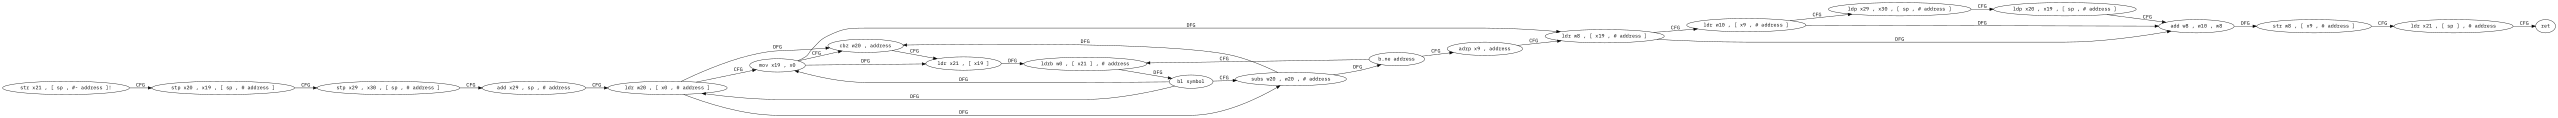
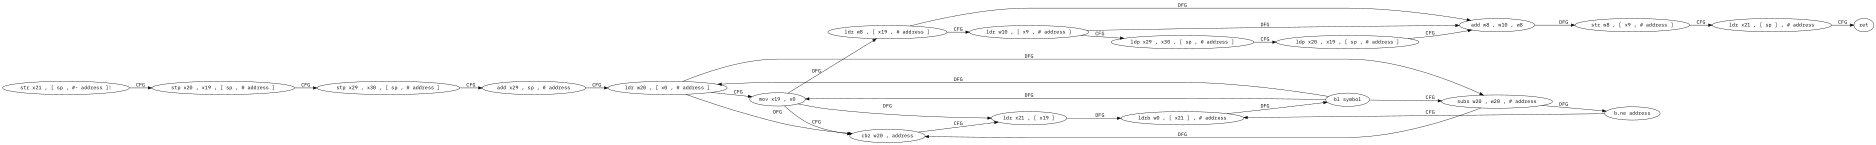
  digraph {
    fontname="IBM Plex Mono"
    rankdir=LR
    node [fontname="IBM Plex Mono"]
    edge [fontname="IBM Plex Mono"]
    n1 [label="str x21 , [ sp , #- address ]!"]
    n2 [label="stp x20 , x19 , [ sp , # address ]"]
    n3 [label="stp x29 , x30 , [ sp , # address ]"]
    n4 [label="add x29 , sp , # address"]
    n5 [label="ldr w20 , [ x0 , # address ]"]
    n6 [label="mov x19 , x0"]
    n7 [label="cbz w20 , address"]
    n8 [label="subs w20 , w20 , # address"]
    n9 [label="ldr x21 , [ x19 ]"]
    n10 [label="ldr w8 , [ x19 , # address ]"]
    n11 [label="b.ne address"]
    n12 [label="ldrb w0 , [ x21 ] , # address"]
    n13 [label="ldr w10 , [ x9 , # address ]"]
    n14 [label="add w8 , w10 , w8"]
-   n15 [label="adrp x9 , address"]
    n16 [label="bl symbol"]
    n17 [label="ldp x29 , x30 , [ sp , # address ]"]
    n18 [label="str w8 , [ x9 , # address ]"]
    n19 [label="ldp x20 , x19 , [ sp , # address ]"]
    n20 [label="ldr x21 , [ sp ] , # address"]
    n21 [label=ret]
    n1 -> n2 [label=CFG]
    n2 -> n3 [label=CFG]
    n3 -> n4 [label=CFG]
    n4 -> n5 [label=CFG]
    n5 -> n6 [label=CFG]
    n5 -> n7 [label=DFG]
    n5 -> n8 [label=DFG]
    n6 -> n7 [label=CFG]
    n6 -> n9 [label=DFG]
    n6 -> n10 [label=DFG]
    n7 -> n9 [label=CFG]
    n8 -> n7 [label=DFG]
    n8 -> n11 [label=DFG]
    n9 -> n12 [label=DFG]
    n10 -> n13 [label=CFG]
    n10 -> n14 [label=DFG]
    n11 -> n12 [label=CFG]
-   n11 -> n15 [label=CFG]
    n12 -> n16 [label=DFG]
    n13 -> n14 [label=DFG]
    n13 -> n17 [label=CFG]
    n14 -> n18 [label=DFG]
-   n15 -> n10 [label=CFG]
    n16 -> n5 [label=DFG]
    n16 -> n6 [label=DFG]
    n16 -> n8 [label=CFG]
    n17 -> n19 [label=CFG]
    n18 -> n20 [label=CFG]
    n19 -> n14 [label=CFG]
    n20 -> n21 [label=CFG]
  }
